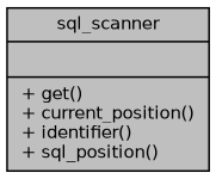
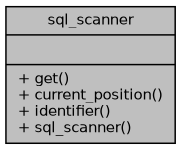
  digraph {
-   n1 [color=black fillcolor=grey75 fontcolor=black fontname=Helvetica fontsize=10 height=0.2 label="{sql_scanner\n||+ get()\l+ current_position()\l+ identifier()\l+ sql_position()\l}" shape=record style=filled width=0.4]
+   n1 [color=black fillcolor=grey75 fontcolor=black fontname=Helvetica fontsize=10 height=0.2 label="{sql_scanner\n||+ get()\l+ current_position()\l+ identifier()\l+ sql_scanner()\l}" shape=record style=filled width=0.4]
  }
